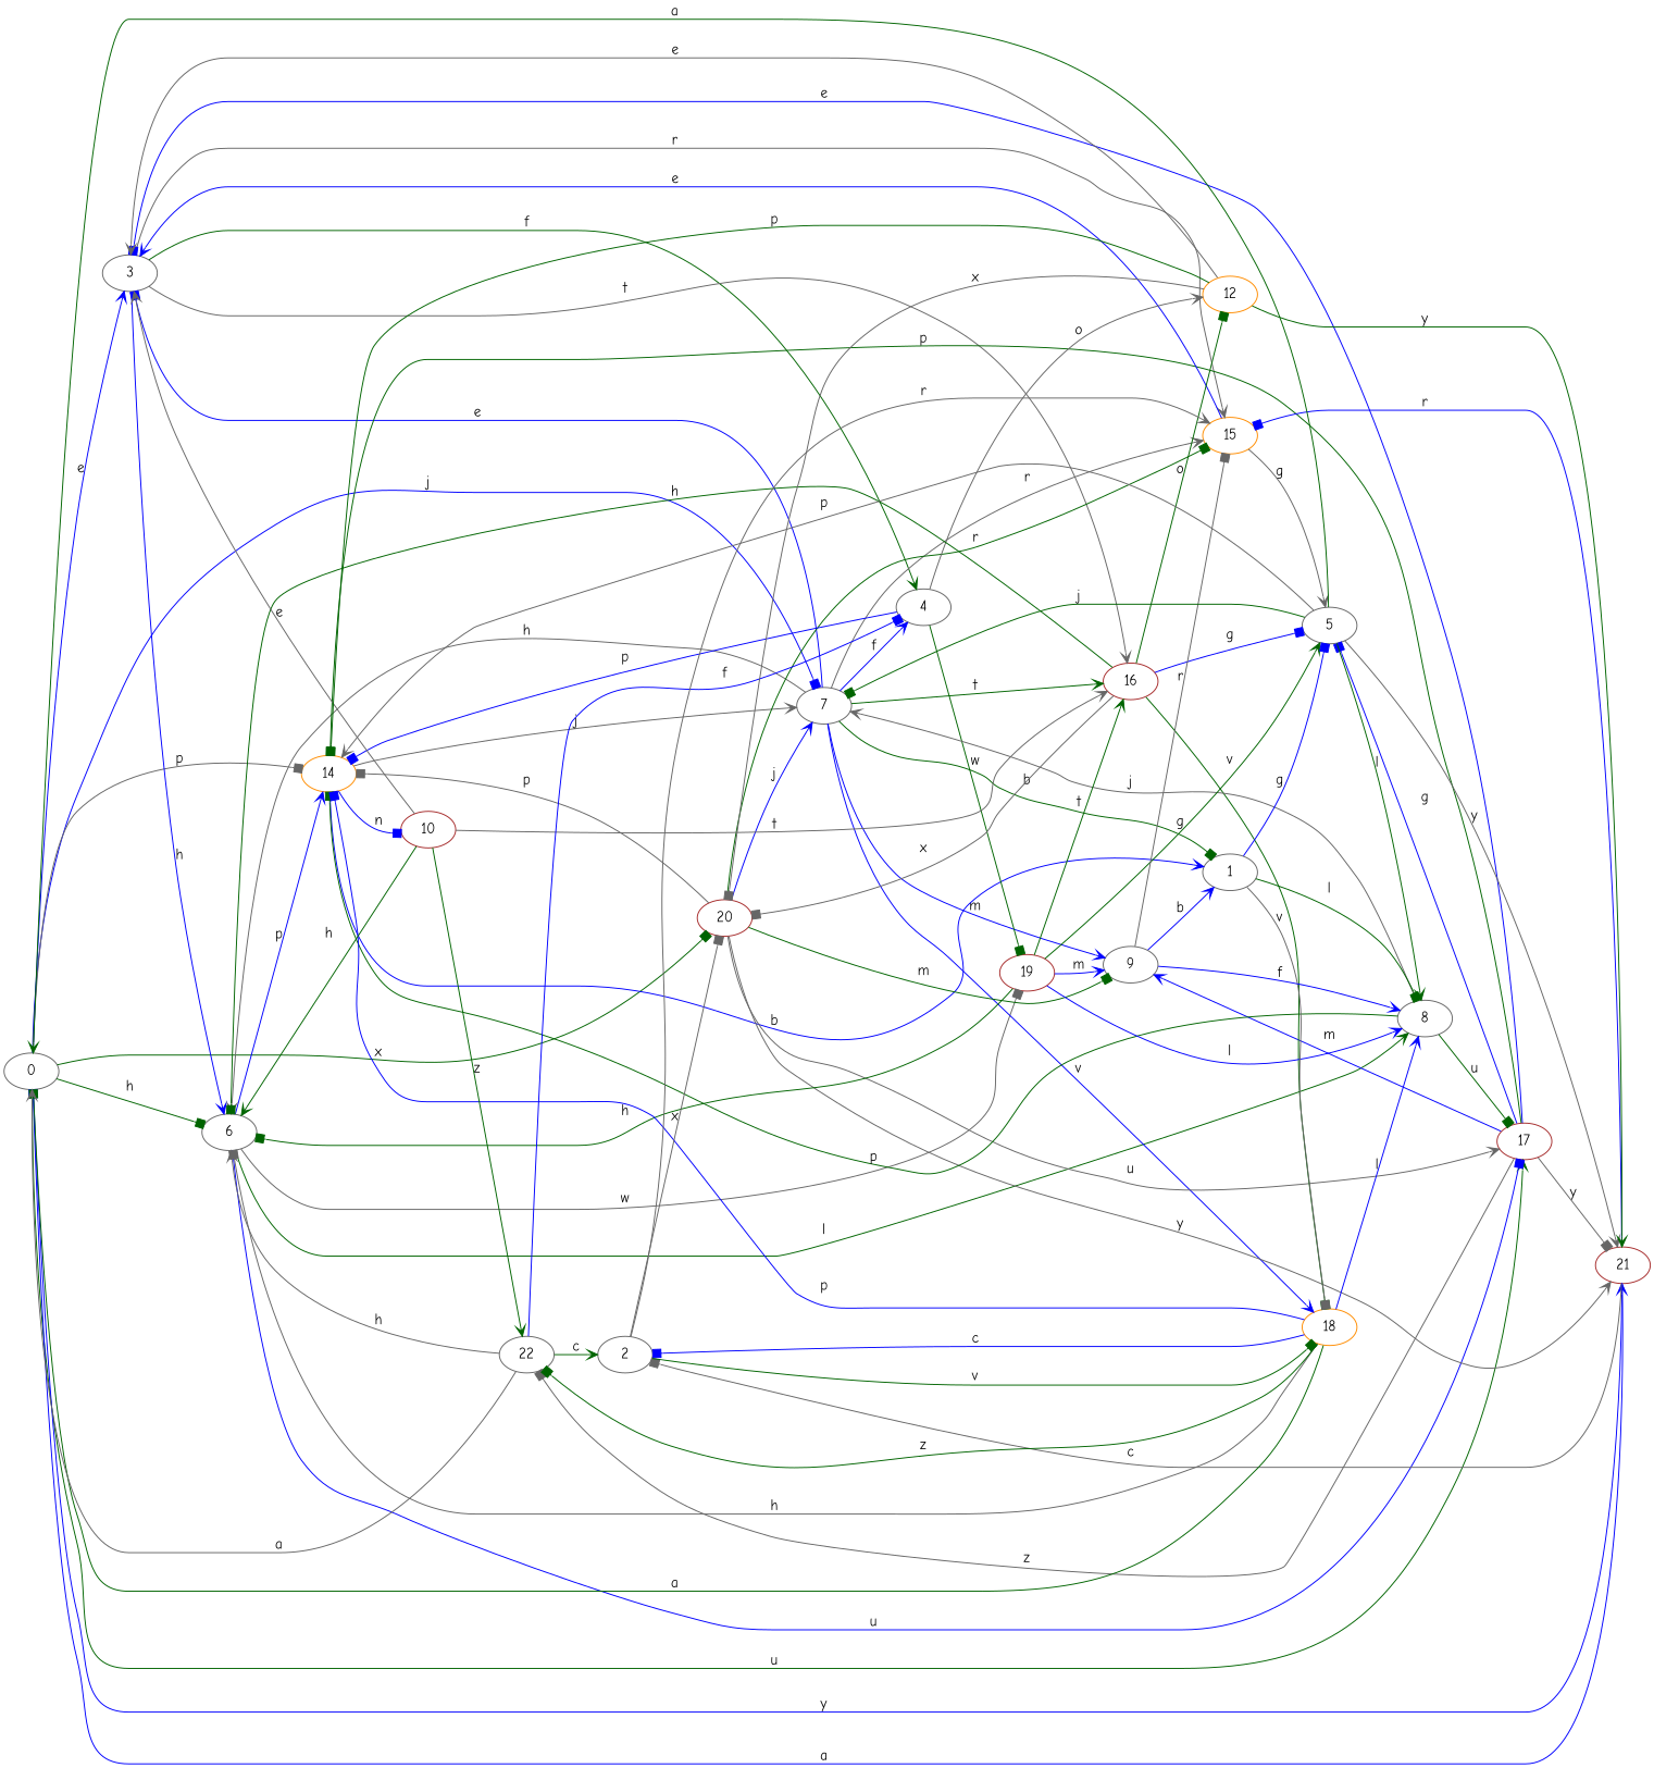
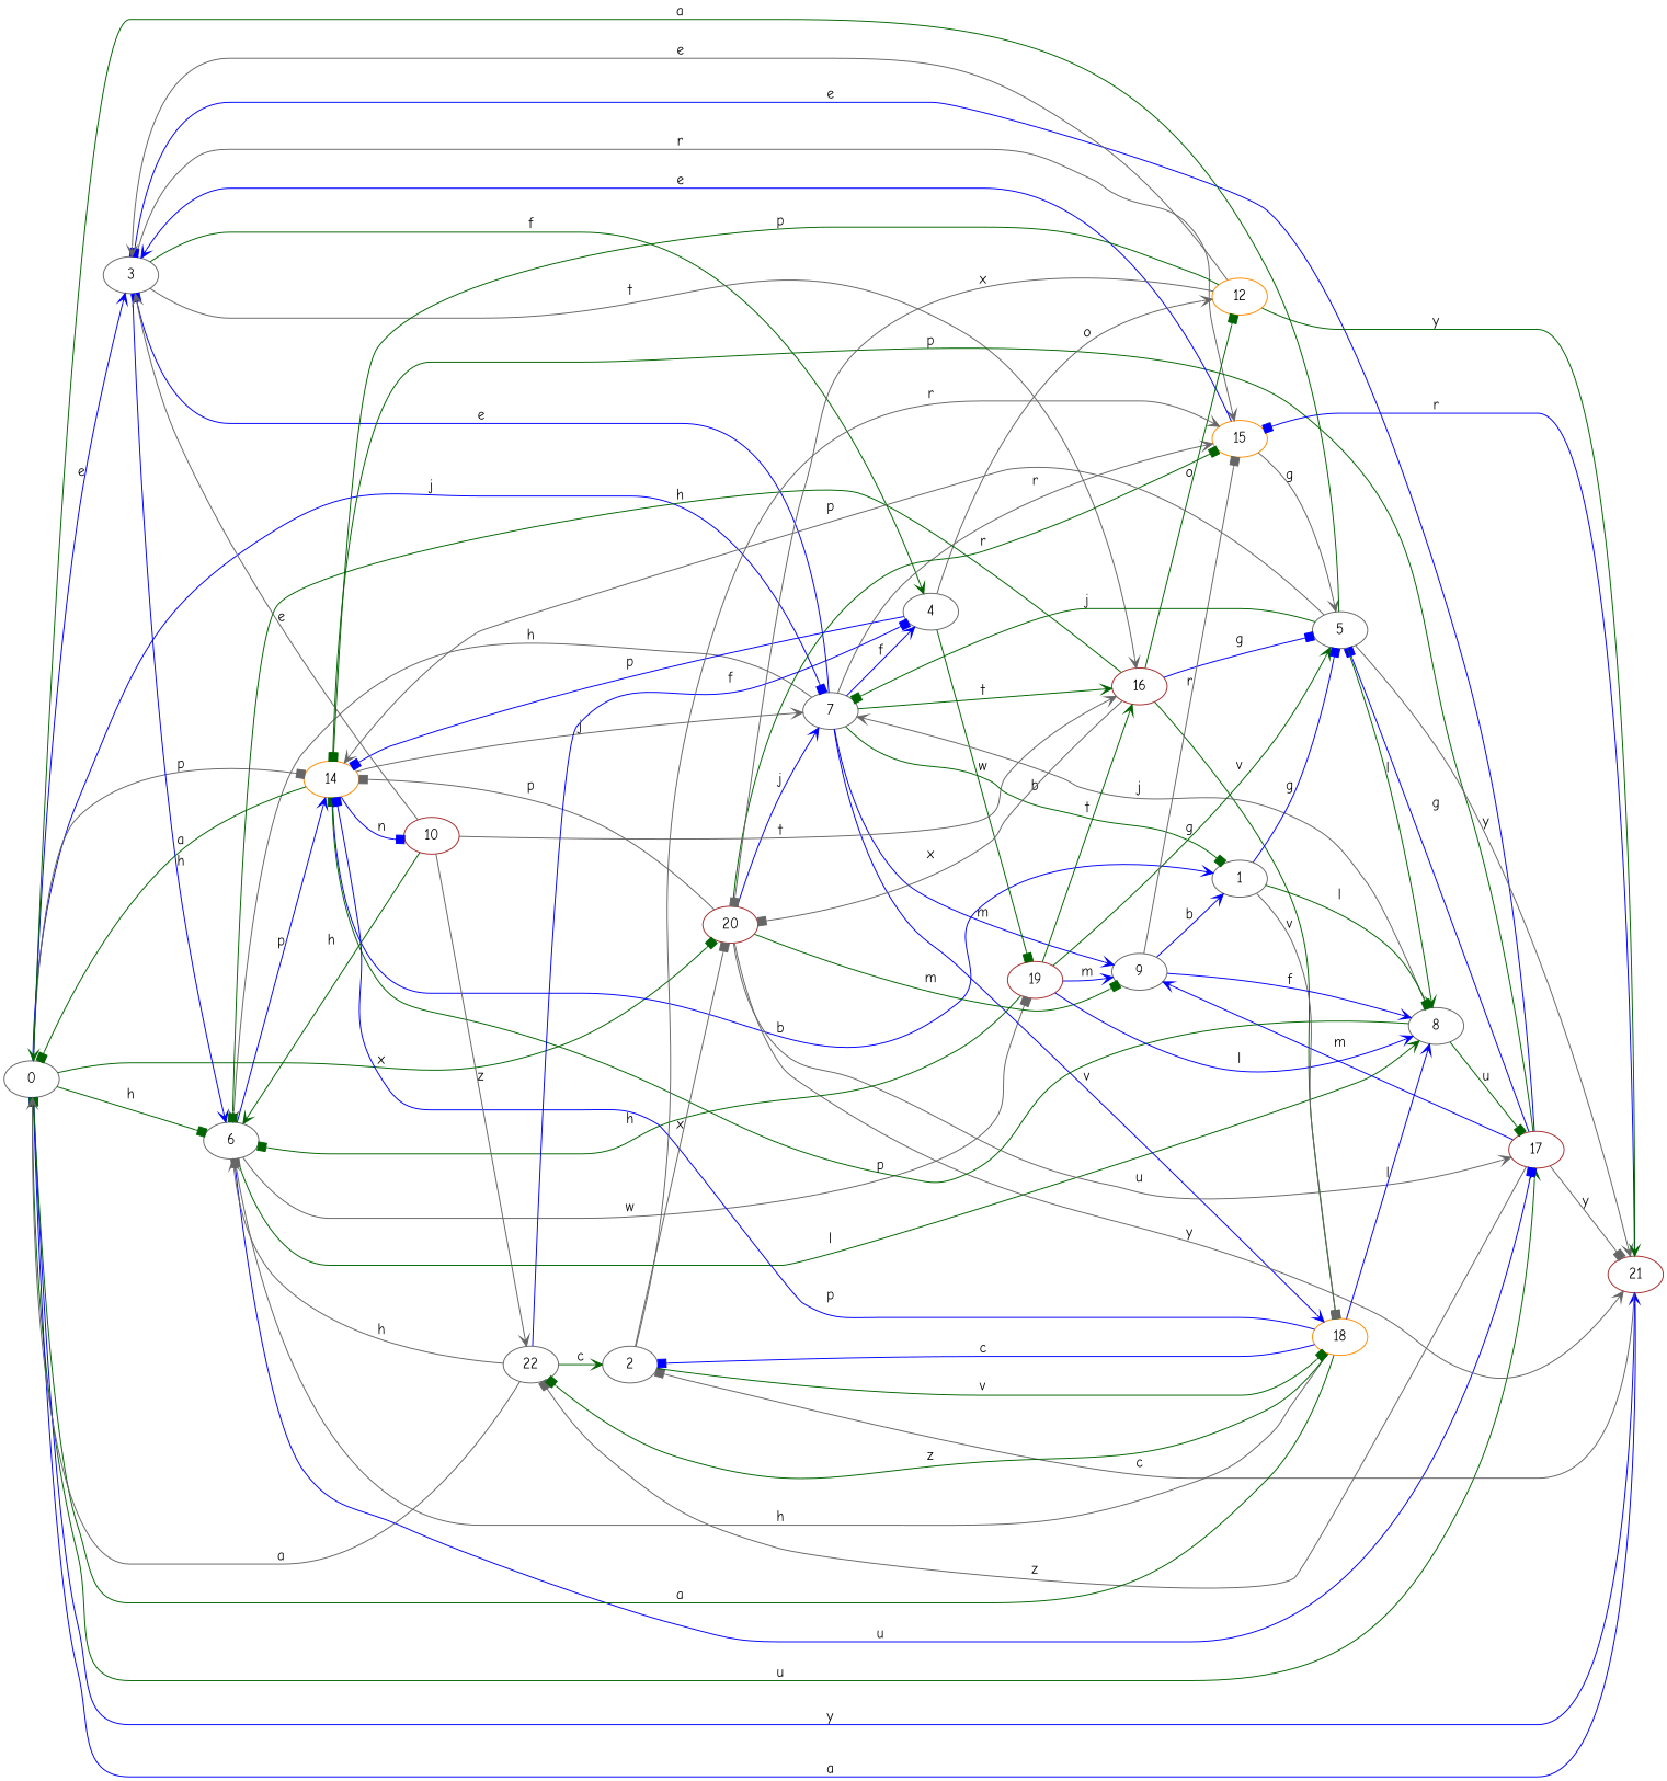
  strict digraph {
    fontname="Comic Neue"
    rankdir=LR
    node [color=gray40 fontname="Comic Neue"]
    edge [arrowhead=vee color=darkgreen fontname="Comic Neue"]
    0
    3
    6
    7
    14 [color=darkorange]
    17 [color=brown]
    20 [color=brown]
    21 [color=brown]
    15 [color=darkorange]
    4
    16 [color=brown]
    8
    19 [color=brown]
    1
    18 [color=darkorange]
    9
    10 [color=brown]
    5
    22
    2
    12 [color=darkorange]
    0 -> 3 [color=blue label=e]
    0 -> 6 [arrowhead=box label=h]
    0 -> 7 [arrowhead=box color=blue label=j]
    0 -> 14 [arrowhead=box color=gray40 label=p]
    0 -> 17 [label=u]
    0 -> 20 [arrowhead=box label=x]
    0 -> 21 [color=blue label=y]
    3 -> 6 [color=blue label=h]
    3 -> 15 [color=gray40 label=r]
    3 -> 4 [label=f]
    3 -> 16 [color=gray40 label=t]
    6 -> 14 [color=blue label=p]
    6 -> 17 [arrowhead=box color=blue label=u]
    6 -> 8 [label=l]
    6 -> 19 [arrowhead=box color=gray40 label=w]
    7 -> 3 [arrowhead=box color=blue label=e]
    7 -> 6 [color=gray40 label=h]
    7 -> 15 [color=gray40 label=r]
    7 -> 4 [color=blue label=f]
    7 -> 16 [label=t]
    7 -> 1 [arrowhead=box label=b]
    7 -> 18 [color=blue label=v]
    7 -> 9 [color=blue label=m]
+   14 -> 0 [arrowhead=box label=a]
    14 -> 7 [color=gray40 label=j]
    14 -> 1 [color=blue label=b]
    14 -> 10 [arrowhead=box color=blue label=n]
    17 -> 3 [arrowhead=box color=blue label=e]
    17 -> 14 [arrowhead=box label=p]
    17 -> 21 [arrowhead=box color=gray40 label=y]
    17 -> 9 [color=blue label=m]
    17 -> 5 [arrowhead=box color=blue label=g]
    17 -> 22 [arrowhead=box color=gray40 label=z]
    20 -> 7 [color=blue label=j]
    20 -> 14 [arrowhead=box color=gray40 label=p]
    20 -> 17 [color=gray40 label=u]
    20 -> 21 [color=gray40 label=y]
    20 -> 15 [arrowhead=box label=r]
    20 -> 9 [arrowhead=box label=m]
    21 -> 0 [arrowhead=box color=blue label=a]
    21 -> 15 [arrowhead=box color=blue label=r]
    21 -> 2 [arrowhead=box color=gray40 label=c]
    15 -> 3 [color=blue label=e]
    15 -> 5 [color=gray40 label=g]
    4 -> 14 [arrowhead=box color=blue label=p]
    4 -> 19 [arrowhead=box label=w]
    4 -> 12 [color=gray40 label=o]
    16 -> 6 [arrowhead=box label=h]
    16 -> 20 [arrowhead=box color=gray40 label=x]
    16 -> 18 [arrowhead=box label=v]
    16 -> 5 [arrowhead=box color=blue label=g]
    16 -> 12 [arrowhead=box label=o]
    8 -> 7 [color=gray40 label=j]
    8 -> 14 [arrowhead=box label=p]
    8 -> 17 [arrowhead=box label=u]
    19 -> 6 [arrowhead=box label=h]
    19 -> 16 [label=t]
    19 -> 8 [color=blue label=l]
    19 -> 9 [color=blue label=m]
    19 -> 5 [label=g]
    1 -> 8 [arrowhead=box label=l]
    1 -> 18 [arrowhead=box color=gray40 label=v]
    1 -> 5 [arrowhead=box color=blue label=g]
    18 -> 0 [arrowhead=box label=a]
    18 -> 6 [arrowhead=box color=gray40 label=h]
    18 -> 14 [arrowhead=box color=blue label=p]
    18 -> 8 [color=blue label=l]
    18 -> 22 [arrowhead=box label=z]
    18 -> 2 [arrowhead=box color=blue label=c]
    9 -> 15 [arrowhead=box color=gray40 label=r]
    9 -> 8 [color=blue label=f]
    9 -> 1 [color=blue label=b]
    10 -> 3 [color=gray40 label=e]
    10 -> 6 [label=h]
    10 -> 16 [color=gray40 label=t]
-   10 -> 22 [label=z]
+   10 -> 22 [color=gray40 label=z]
    5 -> 0 [label=a]
    5 -> 7 [arrowhead=box label=j]
    5 -> 14 [color=gray40 label=p]
    5 -> 21 [color=gray40 label=y]
    5 -> 8 [label=l]
    22 -> 0 [color=gray40 label=a]
    22 -> 6 [color=gray40 label=h]
    22 -> 4 [arrowhead=box color=blue label=f]
    22 -> 2 [label=c]
    2 -> 20 [arrowhead=box color=gray40 label=x]
    2 -> 15 [color=gray40 label=r]
    2 -> 18 [arrowhead=box label=v]
    12 -> 3 [color=gray40 label=e]
    12 -> 14 [arrowhead=box label=p]
    12 -> 20 [arrowhead=box color=gray40 label=x]
    12 -> 21 [label=y]
  }
